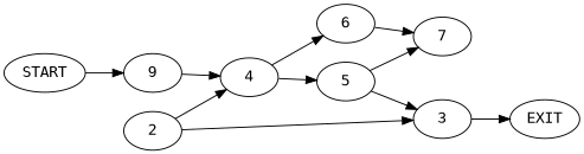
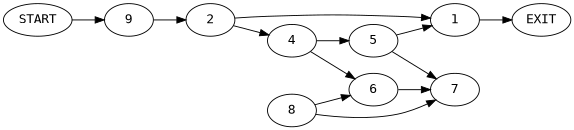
  digraph {
    fontname="DejaVu Sans Mono"
    rankdir=LR
    node [fontname="DejaVu Sans Mono"]
    edge [fontname="DejaVu Sans Mono"]
    n1 [label=START]
    n2 [label=9]
    2
-   3
+   3 [label=1]
    4
    n6 [label=EXIT]
    5
    6
    7
+   8
    n1 -> n2
-   n2 -> 4
+   n2 -> 2
    2 -> 3
    2 -> 4
    3 -> n6
    4 -> 5
    4 -> 6
    5 -> 3
    5 -> 7
    6 -> 7
+   8 -> 6
+   8 -> 7
  }
